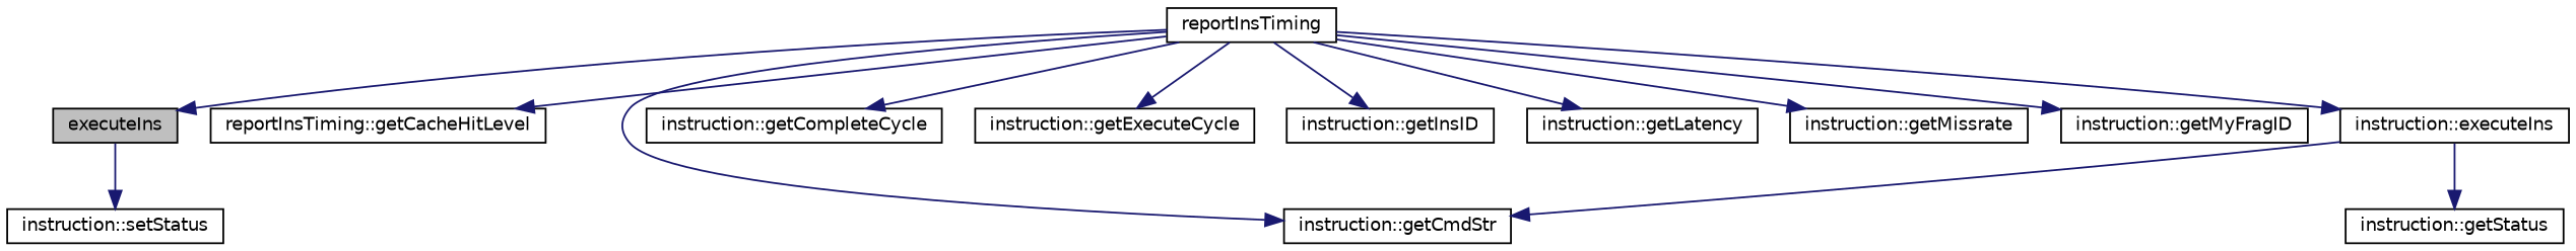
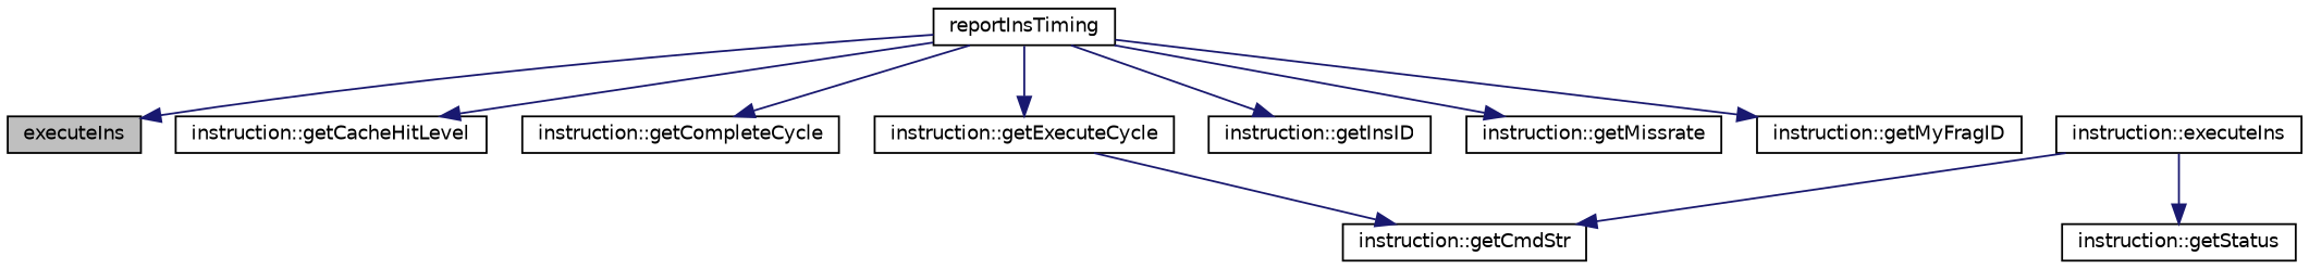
  digraph {
    rankdir=TB
    node [color=black fillcolor=white fontname=Helvetica fontsize=10 shape=record style=filled]
    edge [color=midnightblue fontname=Helvetica fontsize=10 labelfontname=Helvetica labelfontsize=10 style=solid]
    n1 [fillcolor=grey75 fontcolor=black height=0.2 label=executeIns width=0.4]
-   n2 [height=0.2 label="instruction::setStatus" width=0.4]
    n3 [height=0.2 label=reportInsTiming width=0.4]
-   n4 [height=0.2 label="reportInsTiming::getCacheHitLevel" width=0.4]
+   n4 [height=0.2 label="instruction::getCacheHitLevel" width=0.4]
    n5 [height=0.2 label="instruction::getCmdStr" width=0.4]
    n6 [height=0.2 label="instruction::getCompleteCycle" width=0.4]
    n7 [height=0.2 label="instruction::getExecuteCycle" width=0.4]
    n8 [height=0.2 label="instruction::getInsID" width=0.4]
-   n9 [height=0.2 label="instruction::getLatency" width=0.4]
    n10 [height=0.2 label="instruction::getMissrate" width=0.4]
    n11 [height=0.2 label="instruction::getMyFragID" width=0.4]
    n12 [height=0.2 label="instruction::executeIns" width=0.4]
    n13 [height=0.2 label="instruction::getStatus" width=0.4]
-   n1 -> n2
    n3 -> n1
    n3 -> n4
-   n3 -> n5
+   n7 -> n5
    n3 -> n6
    n3 -> n7
    n3 -> n8
-   n3 -> n9
    n3 -> n10
    n3 -> n11
-   n3 -> n12
    n12 -> n5
    n12 -> n13
  }
